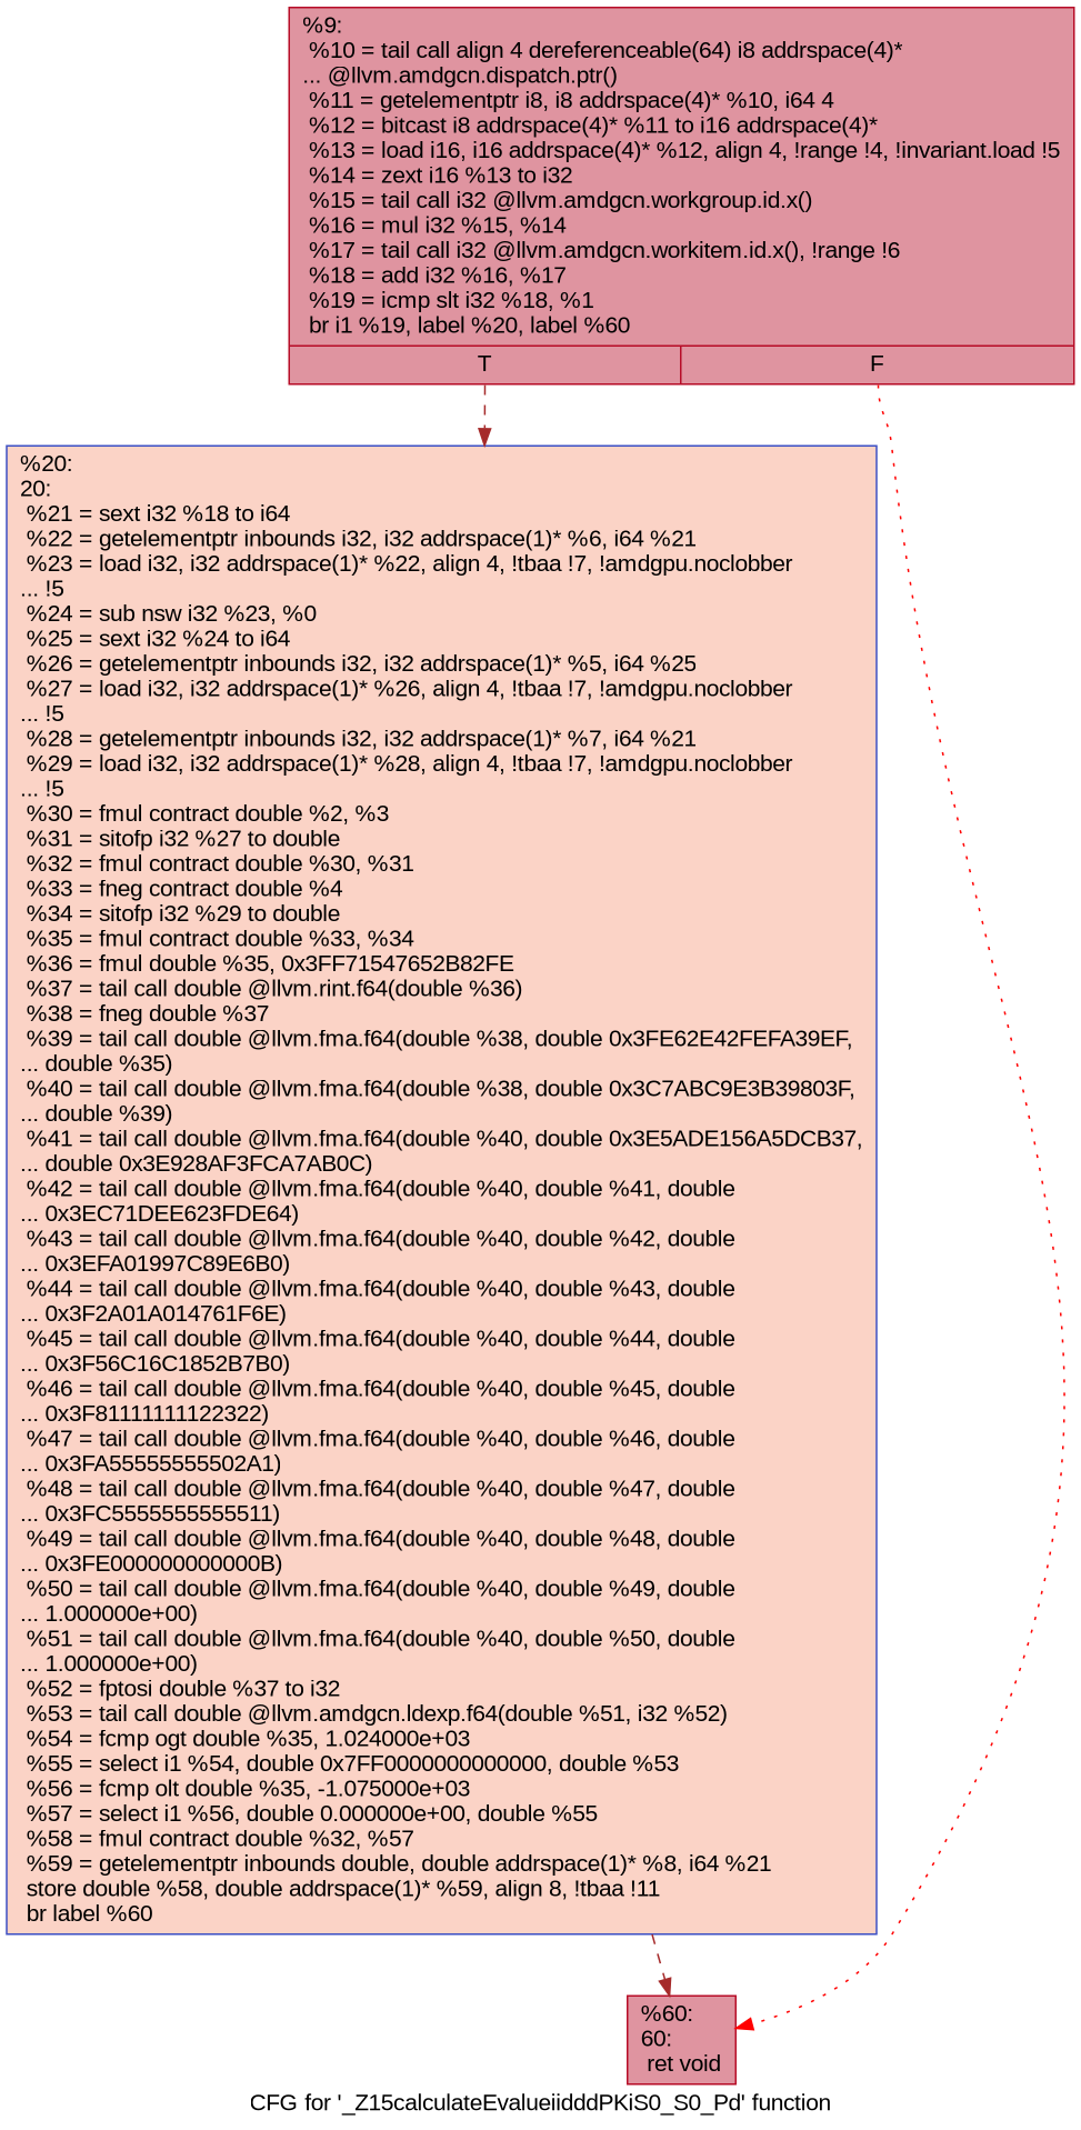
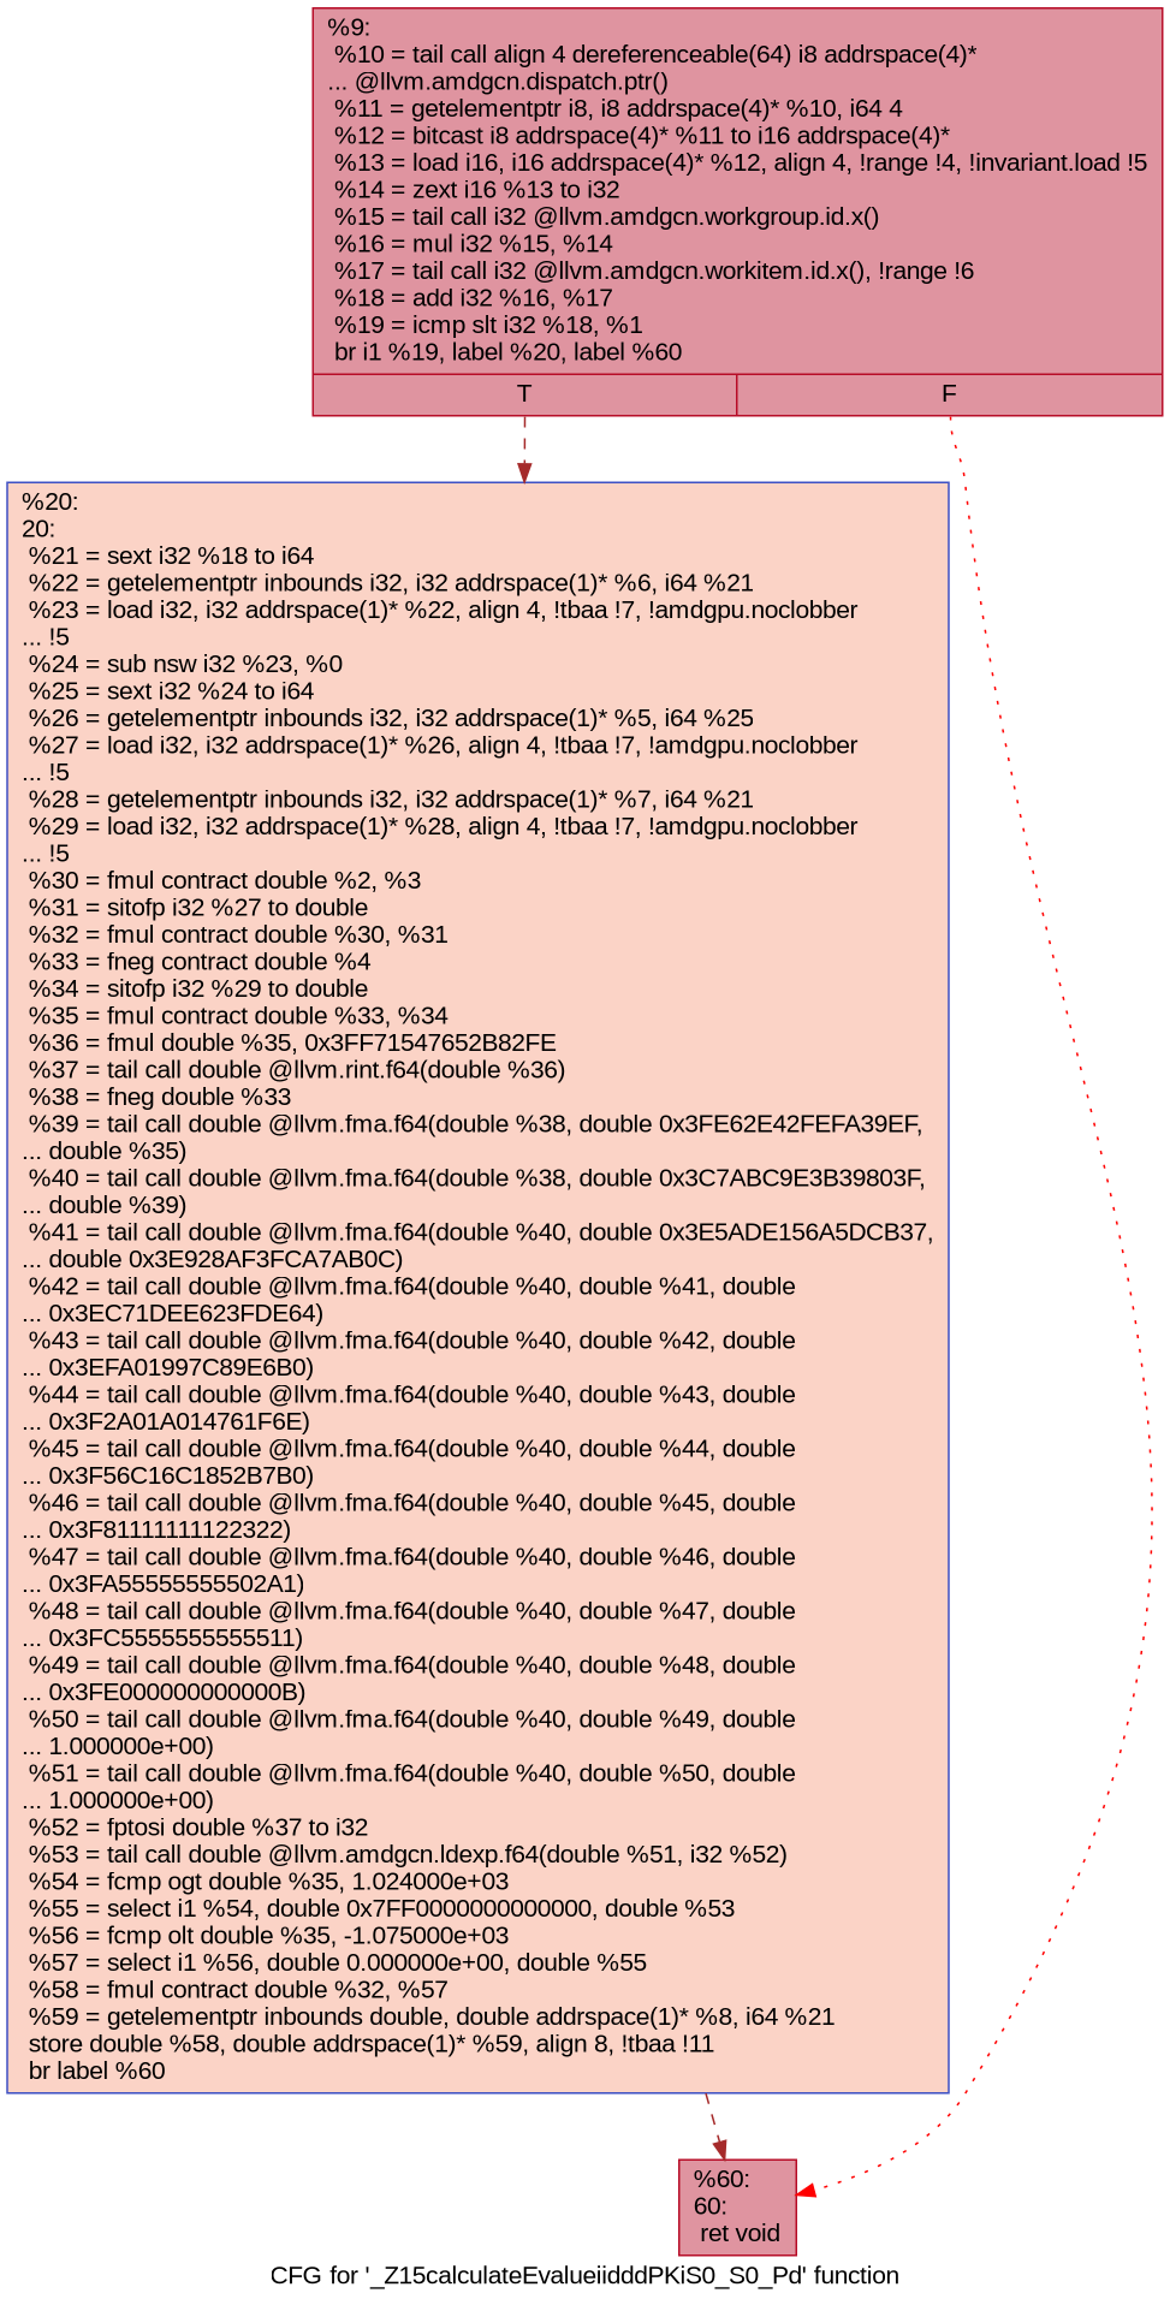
  digraph {
    label="CFG for '_Z15calculateEvalueiidddPKiS0_S0_Pd' function"
    fontname="Liberation Sans"
    node [color="#b70d28ff" fillcolor="#b70d2870" shape=record style=filled fontname="Liberation Sans"]
    edge [color=brown style=dashed fontname="Liberation Sans"]
    n1 [label="{%9:\l  %10 = tail call align 4 dereferenceable(64) i8 addrspace(4)*\l... @llvm.amdgcn.dispatch.ptr()\l  %11 = getelementptr i8, i8 addrspace(4)* %10, i64 4\l  %12 = bitcast i8 addrspace(4)* %11 to i16 addrspace(4)*\l  %13 = load i16, i16 addrspace(4)* %12, align 4, !range !4, !invariant.load !5\l  %14 = zext i16 %13 to i32\l  %15 = tail call i32 @llvm.amdgcn.workgroup.id.x()\l  %16 = mul i32 %15, %14\l  %17 = tail call i32 @llvm.amdgcn.workitem.id.x(), !range !6\l  %18 = add i32 %16, %17\l  %19 = icmp slt i32 %18, %1\l  br i1 %19, label %20, label %60\l|{<s0>T|<s1>F}}"]
-   n2 [color="#3d50c3ff" fillcolor="#f59c7d70" label="{%20:\l20:                                               \l  %21 = sext i32 %18 to i64\l  %22 = getelementptr inbounds i32, i32 addrspace(1)* %6, i64 %21\l  %23 = load i32, i32 addrspace(1)* %22, align 4, !tbaa !7, !amdgpu.noclobber\l... !5\l  %24 = sub nsw i32 %23, %0\l  %25 = sext i32 %24 to i64\l  %26 = getelementptr inbounds i32, i32 addrspace(1)* %5, i64 %25\l  %27 = load i32, i32 addrspace(1)* %26, align 4, !tbaa !7, !amdgpu.noclobber\l... !5\l  %28 = getelementptr inbounds i32, i32 addrspace(1)* %7, i64 %21\l  %29 = load i32, i32 addrspace(1)* %28, align 4, !tbaa !7, !amdgpu.noclobber\l... !5\l  %30 = fmul contract double %2, %3\l  %31 = sitofp i32 %27 to double\l  %32 = fmul contract double %30, %31\l  %33 = fneg contract double %4\l  %34 = sitofp i32 %29 to double\l  %35 = fmul contract double %33, %34\l  %36 = fmul double %35, 0x3FF71547652B82FE\l  %37 = tail call double @llvm.rint.f64(double %36)\l  %38 = fneg double %37\l  %39 = tail call double @llvm.fma.f64(double %38, double 0x3FE62E42FEFA39EF,\l... double %35)\l  %40 = tail call double @llvm.fma.f64(double %38, double 0x3C7ABC9E3B39803F,\l... double %39)\l  %41 = tail call double @llvm.fma.f64(double %40, double 0x3E5ADE156A5DCB37,\l... double 0x3E928AF3FCA7AB0C)\l  %42 = tail call double @llvm.fma.f64(double %40, double %41, double\l... 0x3EC71DEE623FDE64)\l  %43 = tail call double @llvm.fma.f64(double %40, double %42, double\l... 0x3EFA01997C89E6B0)\l  %44 = tail call double @llvm.fma.f64(double %40, double %43, double\l... 0x3F2A01A014761F6E)\l  %45 = tail call double @llvm.fma.f64(double %40, double %44, double\l... 0x3F56C16C1852B7B0)\l  %46 = tail call double @llvm.fma.f64(double %40, double %45, double\l... 0x3F81111111122322)\l  %47 = tail call double @llvm.fma.f64(double %40, double %46, double\l... 0x3FA55555555502A1)\l  %48 = tail call double @llvm.fma.f64(double %40, double %47, double\l... 0x3FC5555555555511)\l  %49 = tail call double @llvm.fma.f64(double %40, double %48, double\l... 0x3FE000000000000B)\l  %50 = tail call double @llvm.fma.f64(double %40, double %49, double\l... 1.000000e+00)\l  %51 = tail call double @llvm.fma.f64(double %40, double %50, double\l... 1.000000e+00)\l  %52 = fptosi double %37 to i32\l  %53 = tail call double @llvm.amdgcn.ldexp.f64(double %51, i32 %52)\l  %54 = fcmp ogt double %35, 1.024000e+03\l  %55 = select i1 %54, double 0x7FF0000000000000, double %53\l  %56 = fcmp olt double %35, -1.075000e+03\l  %57 = select i1 %56, double 0.000000e+00, double %55\l  %58 = fmul contract double %32, %57\l  %59 = getelementptr inbounds double, double addrspace(1)* %8, i64 %21\l  store double %58, double addrspace(1)* %59, align 8, !tbaa !11\l  br label %60\l}"]
+   n2 [color="#3d50c3ff" fillcolor="#f59c7d70" label="{%20:\l20:                                               \l  %21 = sext i32 %18 to i64\l  %22 = getelementptr inbounds i32, i32 addrspace(1)* %6, i64 %21\l  %23 = load i32, i32 addrspace(1)* %22, align 4, !tbaa !7, !amdgpu.noclobber\l... !5\l  %24 = sub nsw i32 %23, %0\l  %25 = sext i32 %24 to i64\l  %26 = getelementptr inbounds i32, i32 addrspace(1)* %5, i64 %25\l  %27 = load i32, i32 addrspace(1)* %26, align 4, !tbaa !7, !amdgpu.noclobber\l... !5\l  %28 = getelementptr inbounds i32, i32 addrspace(1)* %7, i64 %21\l  %29 = load i32, i32 addrspace(1)* %28, align 4, !tbaa !7, !amdgpu.noclobber\l... !5\l  %30 = fmul contract double %2, %3\l  %31 = sitofp i32 %27 to double\l  %32 = fmul contract double %30, %31\l  %33 = fneg contract double %4\l  %34 = sitofp i32 %29 to double\l  %35 = fmul contract double %33, %34\l  %36 = fmul double %35, 0x3FF71547652B82FE\l  %37 = tail call double @llvm.rint.f64(double %36)\l  %38 = fneg double %33\l  %39 = tail call double @llvm.fma.f64(double %38, double 0x3FE62E42FEFA39EF,\l... double %35)\l  %40 = tail call double @llvm.fma.f64(double %38, double 0x3C7ABC9E3B39803F,\l... double %39)\l  %41 = tail call double @llvm.fma.f64(double %40, double 0x3E5ADE156A5DCB37,\l... double 0x3E928AF3FCA7AB0C)\l  %42 = tail call double @llvm.fma.f64(double %40, double %41, double\l... 0x3EC71DEE623FDE64)\l  %43 = tail call double @llvm.fma.f64(double %40, double %42, double\l... 0x3EFA01997C89E6B0)\l  %44 = tail call double @llvm.fma.f64(double %40, double %43, double\l... 0x3F2A01A014761F6E)\l  %45 = tail call double @llvm.fma.f64(double %40, double %44, double\l... 0x3F56C16C1852B7B0)\l  %46 = tail call double @llvm.fma.f64(double %40, double %45, double\l... 0x3F81111111122322)\l  %47 = tail call double @llvm.fma.f64(double %40, double %46, double\l... 0x3FA55555555502A1)\l  %48 = tail call double @llvm.fma.f64(double %40, double %47, double\l... 0x3FC5555555555511)\l  %49 = tail call double @llvm.fma.f64(double %40, double %48, double\l... 0x3FE000000000000B)\l  %50 = tail call double @llvm.fma.f64(double %40, double %49, double\l... 1.000000e+00)\l  %51 = tail call double @llvm.fma.f64(double %40, double %50, double\l... 1.000000e+00)\l  %52 = fptosi double %37 to i32\l  %53 = tail call double @llvm.amdgcn.ldexp.f64(double %51, i32 %52)\l  %54 = fcmp ogt double %35, 1.024000e+03\l  %55 = select i1 %54, double 0x7FF0000000000000, double %53\l  %56 = fcmp olt double %35, -1.075000e+03\l  %57 = select i1 %56, double 0.000000e+00, double %55\l  %58 = fmul contract double %32, %57\l  %59 = getelementptr inbounds double, double addrspace(1)* %8, i64 %21\l  store double %58, double addrspace(1)* %59, align 8, !tbaa !11\l  br label %60\l}"]
    n3 [label="{%60:\l60:                                               \l  ret void\l}"]
    n1 -> n2 [tailport=s0]
    n1 -> n3 [tailport=s1 color=red style=dotted]
    n2 -> n3
  }
